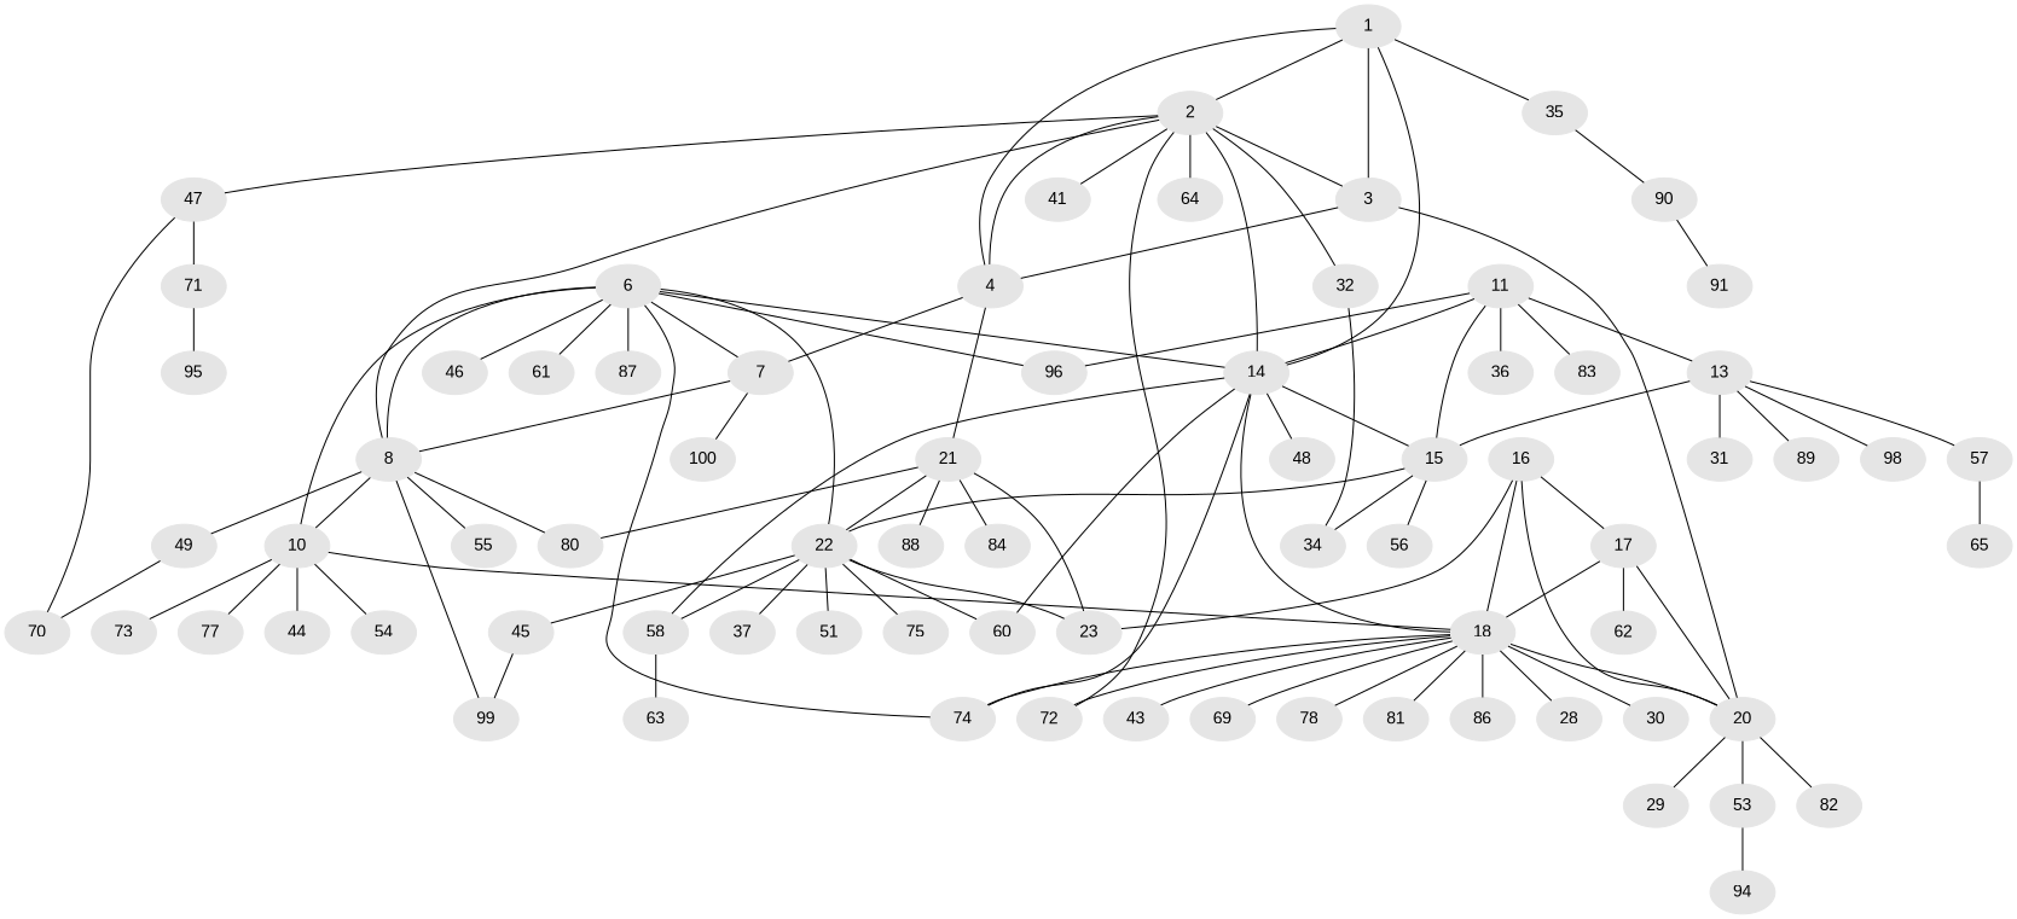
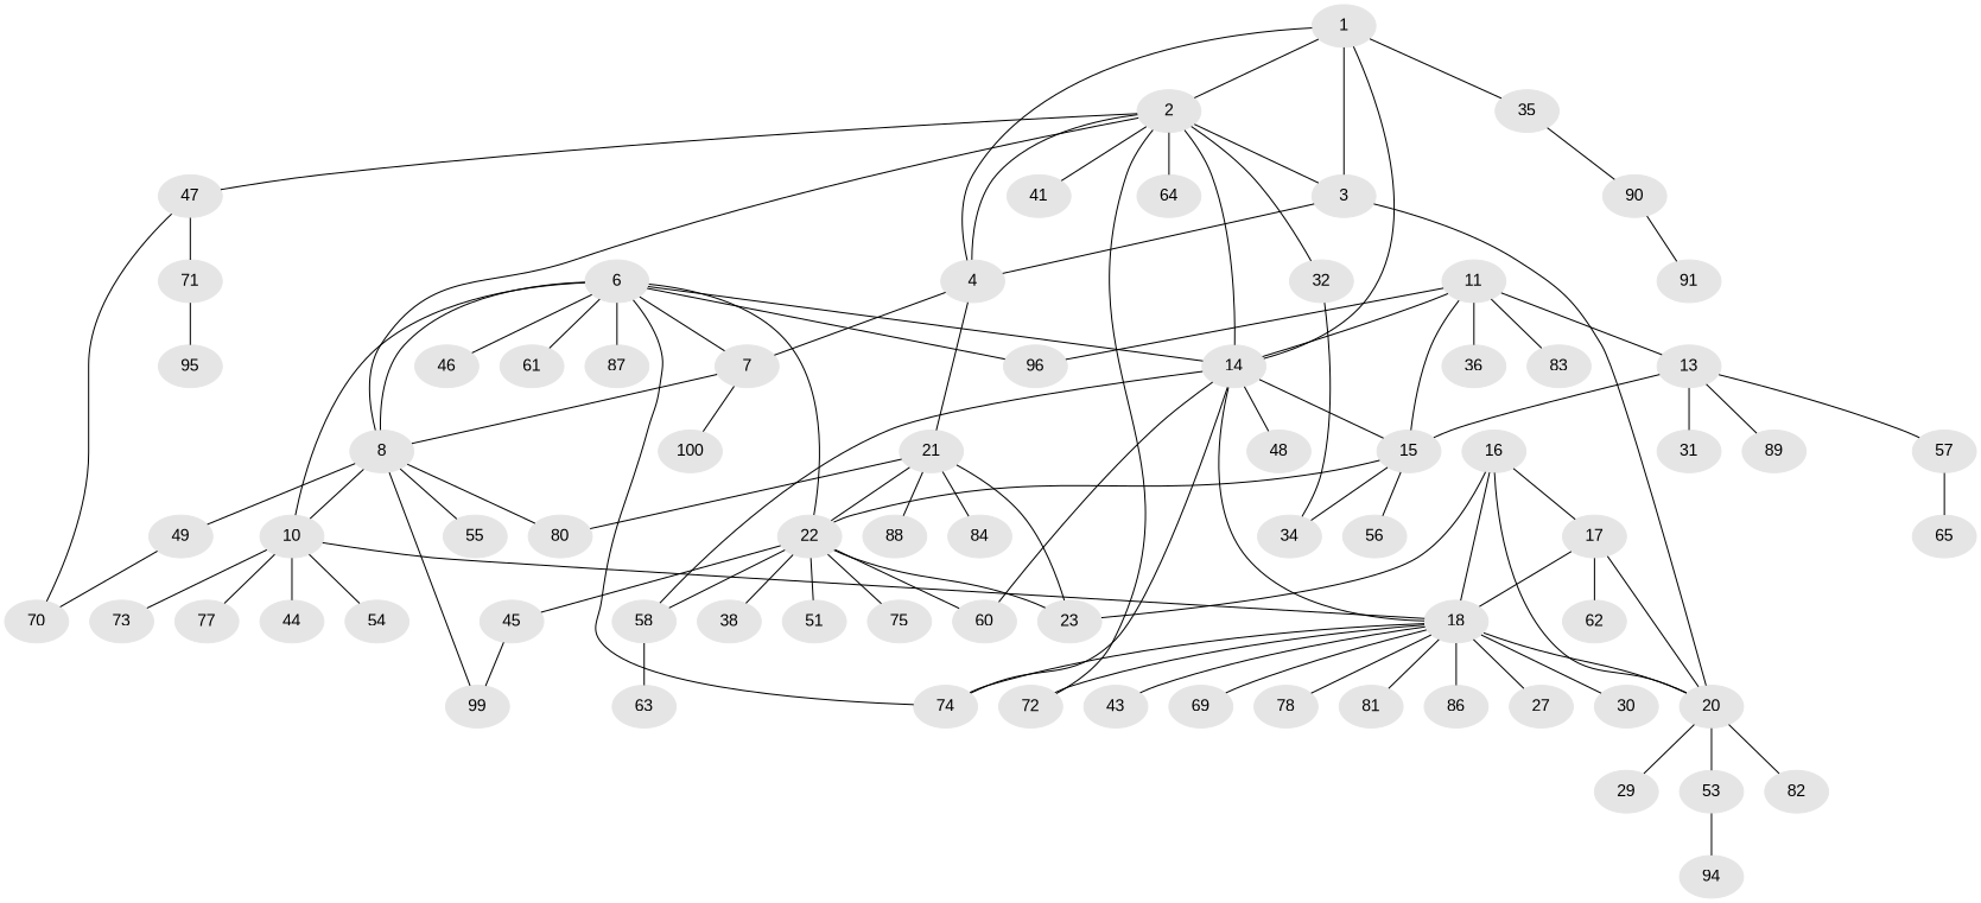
  graph {
    fontname="Liberation Sans"
    node [color=gray90 fontname="Liberation Sans" style=filled]
    edge [fontname="Liberation Sans"]
    1 [super="+39"]
    2 [super="+26"]
    3 [super="+5"]
    4 [super="+92"]
    14 [super="+93"]
    35 [super="+66"]
    8 [super="+40"]
    32
    41
    47 [super="+68"]
    64
    72
    20 [super="+28"]
    7 [super="+52"]
    21 [super="+42"]
    74 [super="+97"]
    18 [super="+19"]
    15 [super="+67"]
    48
    58 [super="+79"]
    60
    90
    10 [super="+37"]
    49
    55
    80
    99
    34
    70
    71
    29
    53
    82
    100
    22 [super="+24"]
    23 [super="+25"]
    84
    88
    6 [super="+9"]
    46 [super="+76"]
    61
    87
    96
    44
    54
    73
    77
-   38 [label=37]
+   38
    45
    51
    75
-   27 [label=28]
+   27
    30 [super="+59"]
    43
    69
    78
    81
    86
    11 [super="+12"]
    13 [super="+85"]
    36
    83
    31
    57
    89
-   98
    56
    65
    63
    17 [super="+50"]
    62
    16
    94
    91
    95
    1 -- 2
    1 -- 3 [weight=2]
    1 -- 4
    1 -- 14
    1 -- 35
    2 -- 3 [weight=2]
    2 -- 4
    2 -- 14
    2 -- 8
    2 -- 32
    2 -- 41
    2 -- 47
    2 -- 64
    2 -- 72
    3 -- 4 [weight=2]
    3 -- 20
    4 -- 7
    4 -- 21
    14 -- 74
    14 -- 18
    14 -- 15
    14 -- 48
    14 -- 58
    14 -- 60
    35 -- 90
    8 -- 10
    8 -- 49
    8 -- 55
    8 -- 80
    8 -- 99
    32 -- 34
    47 -- 70
    47 -- 71
    20 -- 29
    20 -- 53
    20 -- 82
    7 -- 8
    7 -- 100
    21 -- 80
    21 -- 22 [weight=2]
    21 -- 23 [weight=2]
    21 -- 84
    21 -- 88
    18 -- 72
    18 -- 20 [weight=2]
    18 -- 74
    18 -- 27
    18 -- 30
    18 -- 43
    18 -- 69
    18 -- 78
    18 -- 81
    18 -- 86
    15 -- 34
    15 -- 22
    15 -- 56
    58 -- 63
    90 -- 91
    10 -- 18
    10 -- 44
    10 -- 54
    10 -- 73
    10 -- 77
    49 -- 70
    71 -- 95
    53 -- 94
    22 -- 58
    22 -- 60
    22 -- 23 [weight=4]
    22 -- 38
    22 -- 45
    22 -- 51
    22 -- 75
    6 -- 14
    6 -- 8 [weight=2]
    6 -- 7 [weight=2]
    6 -- 74
    6 -- 10 [weight=2]
    6 -- 22
    6 -- 46
    6 -- 61
    6 -- 87
    6 -- 96
    45 -- 99
    11 -- 14 [weight=2]
    11 -- 15 [weight=2]
    11 -- 96
    11 -- 13 [weight=2]
    11 -- 36
    11 -- 83
    13 -- 15
    13 -- 31
    13 -- 57
    13 -- 89
-   13 -- 98
    57 -- 65
    17 -- 20
    17 -- 18 [weight=2]
    17 -- 62
    16 -- 20
    16 -- 18 [weight=2]
    16 -- 23
    16 -- 17
  }
